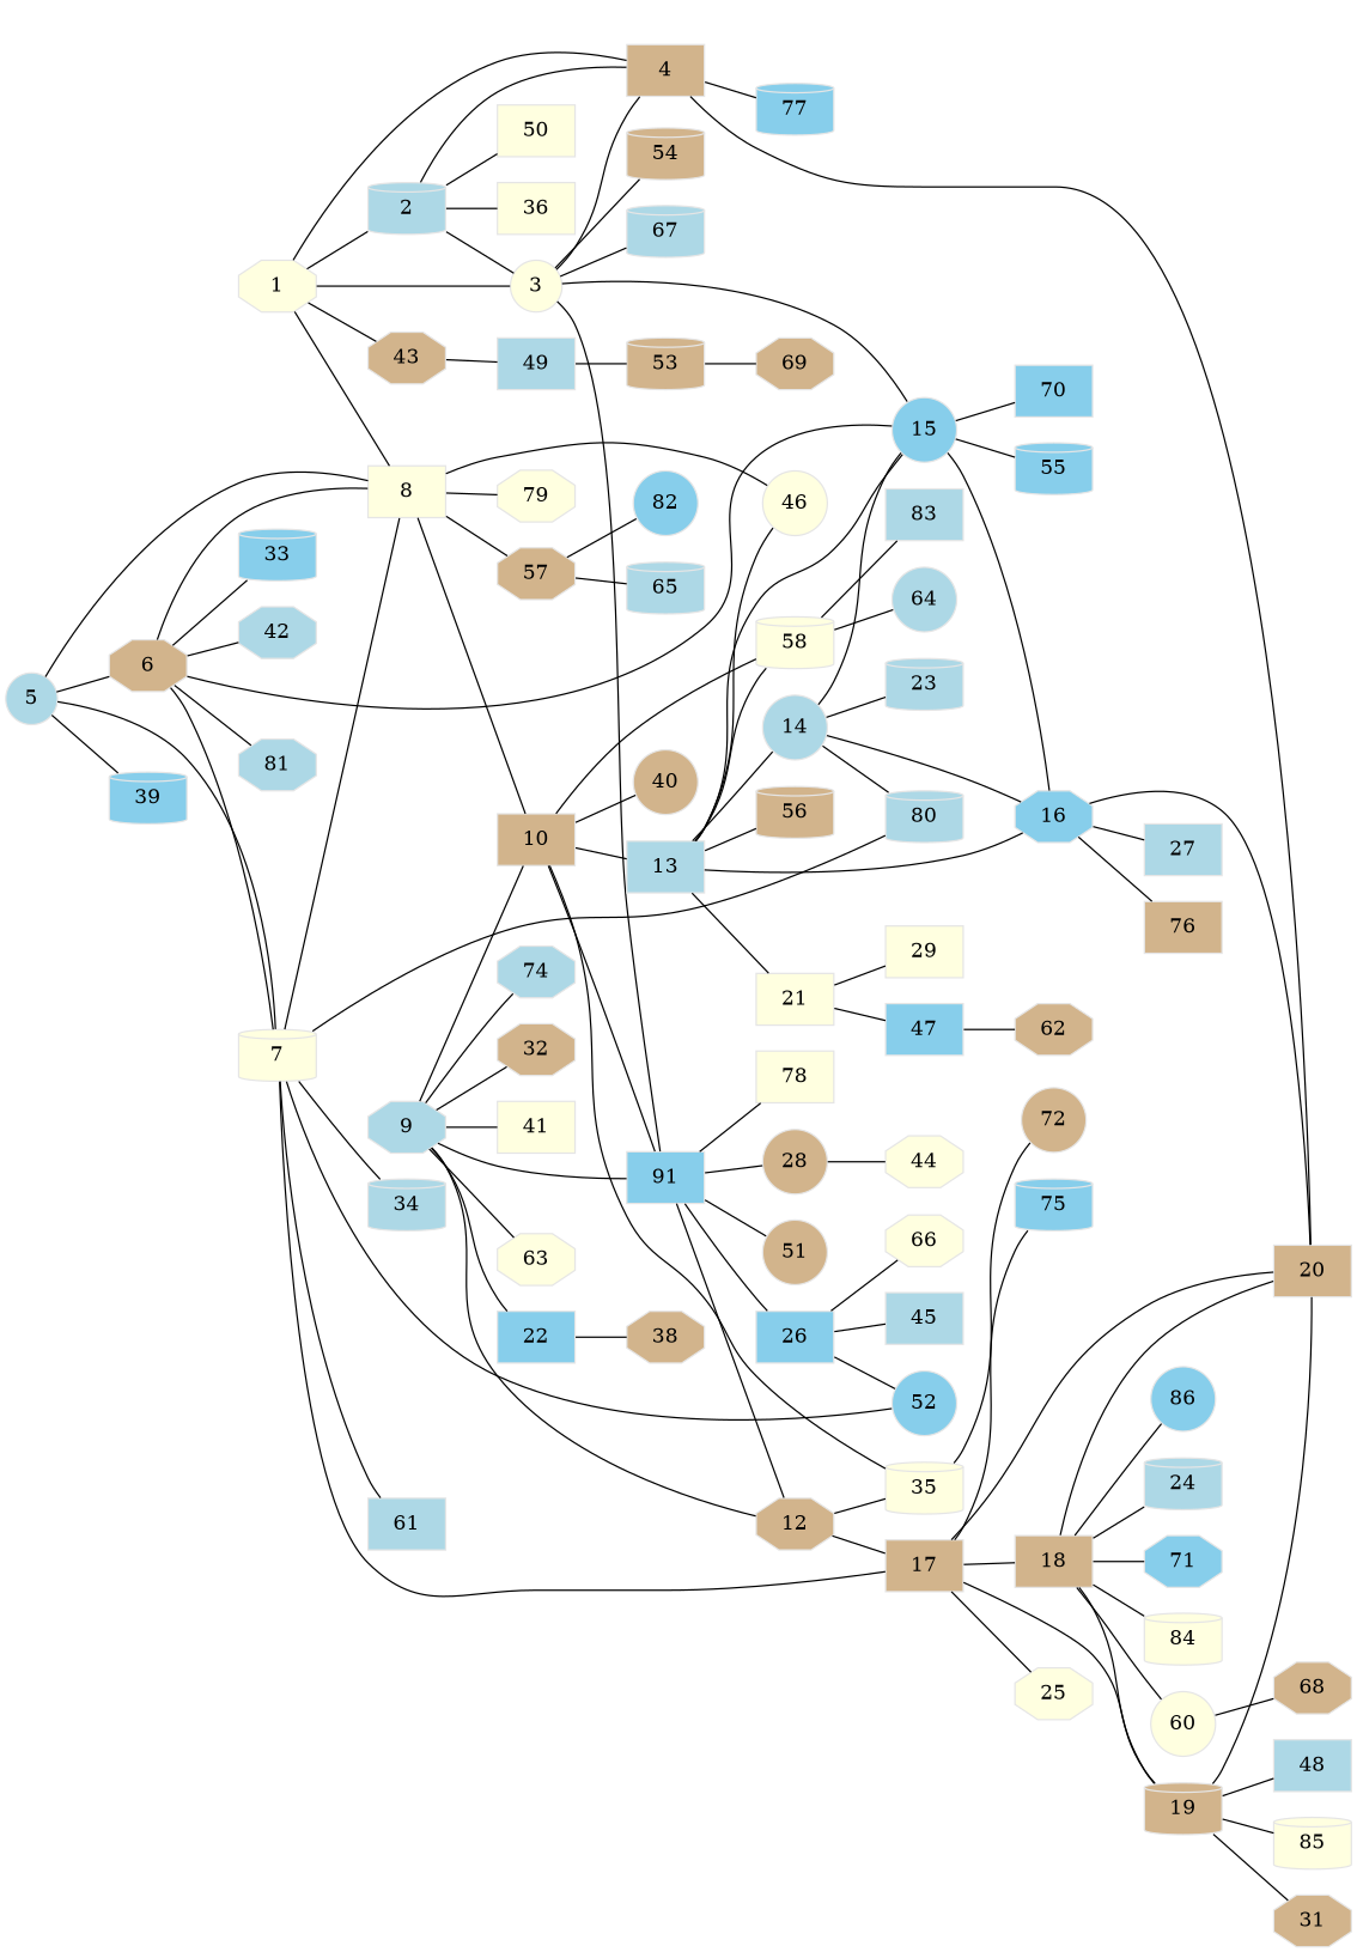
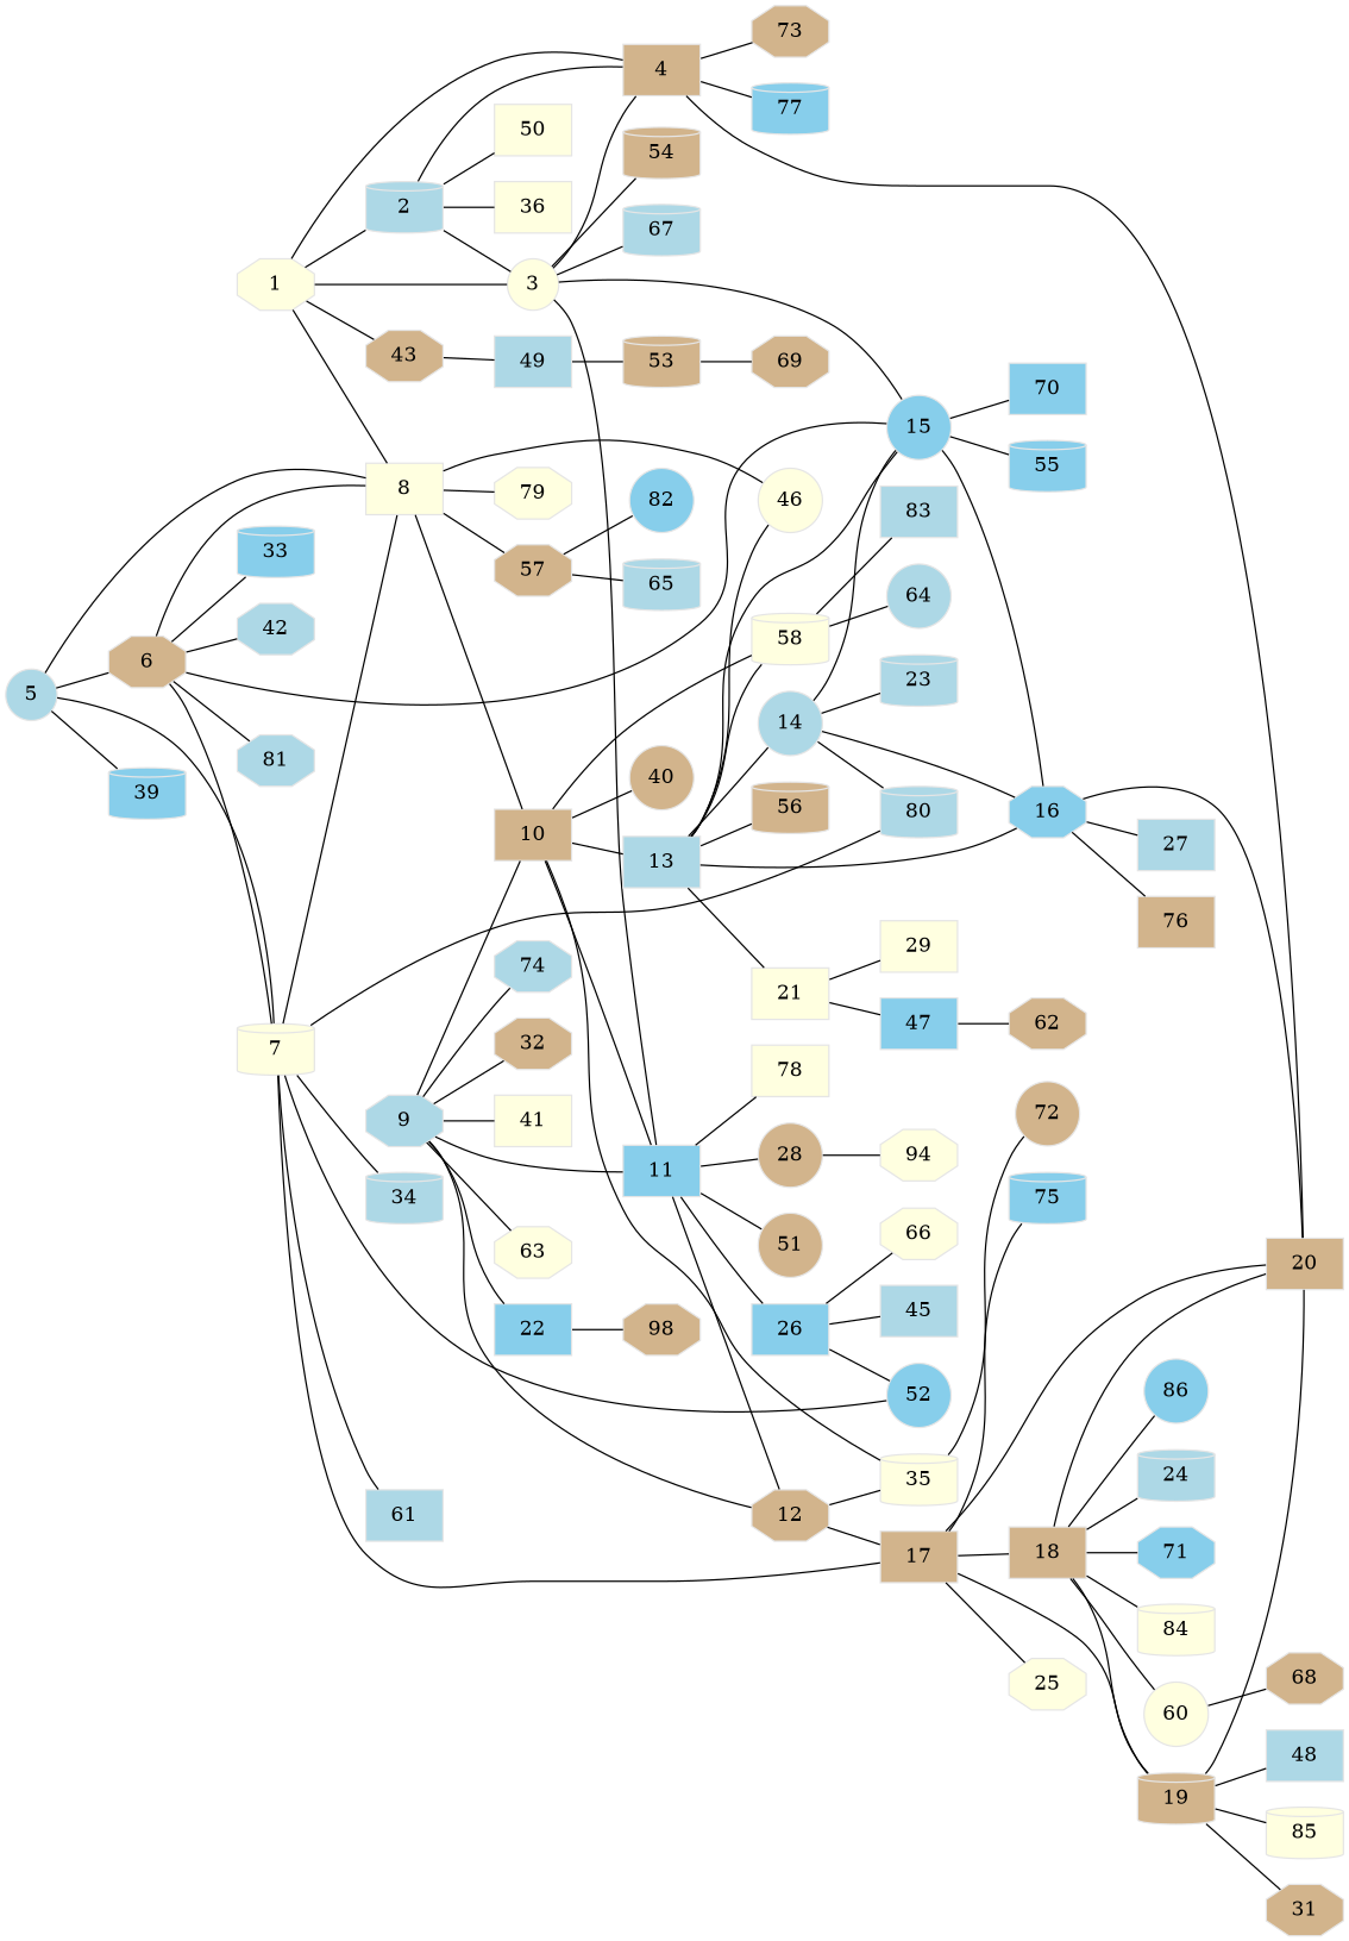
  graph {
    rankdir=LR
    node [color=gray90 fillcolor=tan shape=box style=filled]
    1 [fillcolor=lightyellow shape=octagon]
    2 [fillcolor=lightblue shape=cylinder]
    3 [fillcolor=lightyellow shape=circle]
    4
    8 [fillcolor=lightyellow]
    43 [shape=octagon]
    36 [fillcolor=lightyellow]
    50 [fillcolor=lightyellow]
-   11 [fillcolor=skyblue label=91]
+   11 [fillcolor=skyblue]
    15 [fillcolor=skyblue shape=circle]
    54 [shape=cylinder]
    67 [fillcolor=lightblue shape=cylinder]
    20
+   73 [shape=octagon]
    77 [fillcolor=skyblue shape=cylinder]
    10
    46 [fillcolor=lightyellow shape=circle]
    57 [shape=octagon]
    79 [fillcolor=lightyellow shape=octagon]
    49 [fillcolor=lightblue]
    12 [shape=octagon]
    26 [fillcolor=skyblue]
    28 [shape=circle]
    51 [shape=circle]
    78 [fillcolor=lightyellow]
    16 [fillcolor=skyblue shape=octagon]
    55 [fillcolor=skyblue shape=cylinder]
    70 [fillcolor=skyblue]
    5 [fillcolor=lightblue shape=circle]
    6 [shape=octagon]
    7 [fillcolor=lightyellow shape=cylinder]
    39 [fillcolor=skyblue shape=cylinder]
    33 [fillcolor=skyblue shape=cylinder]
    42 [fillcolor=lightblue shape=octagon]
    81 [fillcolor=lightblue shape=octagon]
    17
    34 [fillcolor=lightblue shape=cylinder]
    52 [fillcolor=skyblue shape=circle]
    61 [fillcolor=lightblue]
    80 [fillcolor=lightblue shape=cylinder]
    18
    19 [shape=cylinder]
    25 [fillcolor=lightyellow shape=octagon]
    75 [fillcolor=skyblue shape=cylinder]
    13 [fillcolor=lightblue]
    40 [shape=circle]
    58 [fillcolor=lightyellow shape=cylinder]
    35 [fillcolor=lightyellow shape=cylinder]
    65 [fillcolor=lightblue shape=cylinder]
    82 [fillcolor=skyblue shape=circle]
    9 [fillcolor=lightblue shape=octagon]
    22 [fillcolor=skyblue]
    32 [shape=octagon]
    41 [fillcolor=lightyellow]
    63 [fillcolor=lightyellow shape=octagon]
    74 [fillcolor=lightblue shape=octagon]
-   38 [shape=octagon]
+   38 [shape=octagon label=98]
    14 [fillcolor=lightblue shape=circle]
    21 [fillcolor=lightyellow]
    56 [shape=cylinder]
    64 [fillcolor=lightblue shape=circle]
    83 [fillcolor=lightblue]
    45 [fillcolor=lightblue]
    66 [fillcolor=lightyellow shape=octagon]
-   44 [fillcolor=lightyellow shape=octagon]
+   44 [fillcolor=lightyellow shape=octagon label=94]
    72 [shape=circle]
    23 [fillcolor=lightblue shape=cylinder]
    27 [fillcolor=lightblue]
    76
    29 [fillcolor=lightyellow]
    47 [fillcolor=skyblue]
    24 [fillcolor=lightblue shape=cylinder]
    60 [fillcolor=lightyellow shape=circle]
    71 [fillcolor=skyblue shape=octagon]
    84 [fillcolor=lightyellow shape=cylinder]
    86 [fillcolor=skyblue shape=circle]
    31 [shape=octagon]
    48 [fillcolor=lightblue]
    85 [fillcolor=lightyellow shape=cylinder]
    68 [shape=octagon]
    62 [shape=octagon]
    53 [shape=cylinder]
    69 [shape=octagon]
    1 -- 2
    1 -- 3
    1 -- 4
    1 -- 8
    1 -- 43
    2 -- 3
    2 -- 4
    2 -- 36
    2 -- 50
    3 -- 4
    3 -- 11
    3 -- 15
    3 -- 54
    3 -- 67
    4 -- 20
+   4 -- 73
    4 -- 77
    8 -- 10
    8 -- 46
    8 -- 57
    8 -- 79
    43 -- 49
    11 -- 12
    11 -- 26
    11 -- 28
    11 -- 51
    11 -- 78
    15 -- 16
    15 -- 55
    15 -- 70
    10 -- 11
    10 -- 13
    10 -- 40
    10 -- 58
    10 -- 35
    57 -- 65
    57 -- 82
    49 -- 53
    12 -- 17
    12 -- 35
    26 -- 52
    26 -- 45
    26 -- 66
    28 -- 44
    16 -- 20
    16 -- 27
    16 -- 76
    5 -- 8
    5 -- 6
    5 -- 7
    5 -- 39
    6 -- 8
    6 -- 15
    6 -- 7
    6 -- 33
    6 -- 42
    6 -- 81
    7 -- 8
    7 -- 17
    7 -- 34
    7 -- 52
    7 -- 61
    7 -- 80
    17 -- 20
    17 -- 18
    17 -- 19
    17 -- 25
    17 -- 75
    18 -- 20
    18 -- 19
    18 -- 24
    18 -- 60
    18 -- 71
    18 -- 84
    18 -- 86
    19 -- 20
    19 -- 31
    19 -- 48
    19 -- 85
    13 -- 15
    13 -- 46
    13 -- 16
    13 -- 58
    13 -- 14
    13 -- 21
    13 -- 56
    58 -- 64
    58 -- 83
    35 -- 72
    9 -- 11
    9 -- 10
    9 -- 12
    9 -- 22
    9 -- 32
    9 -- 41
    9 -- 63
    9 -- 74
    22 -- 38
    14 -- 15
    14 -- 16
    14 -- 80
    14 -- 23
    21 -- 29
    21 -- 47
    47 -- 62
    60 -- 68
    53 -- 69
  }
